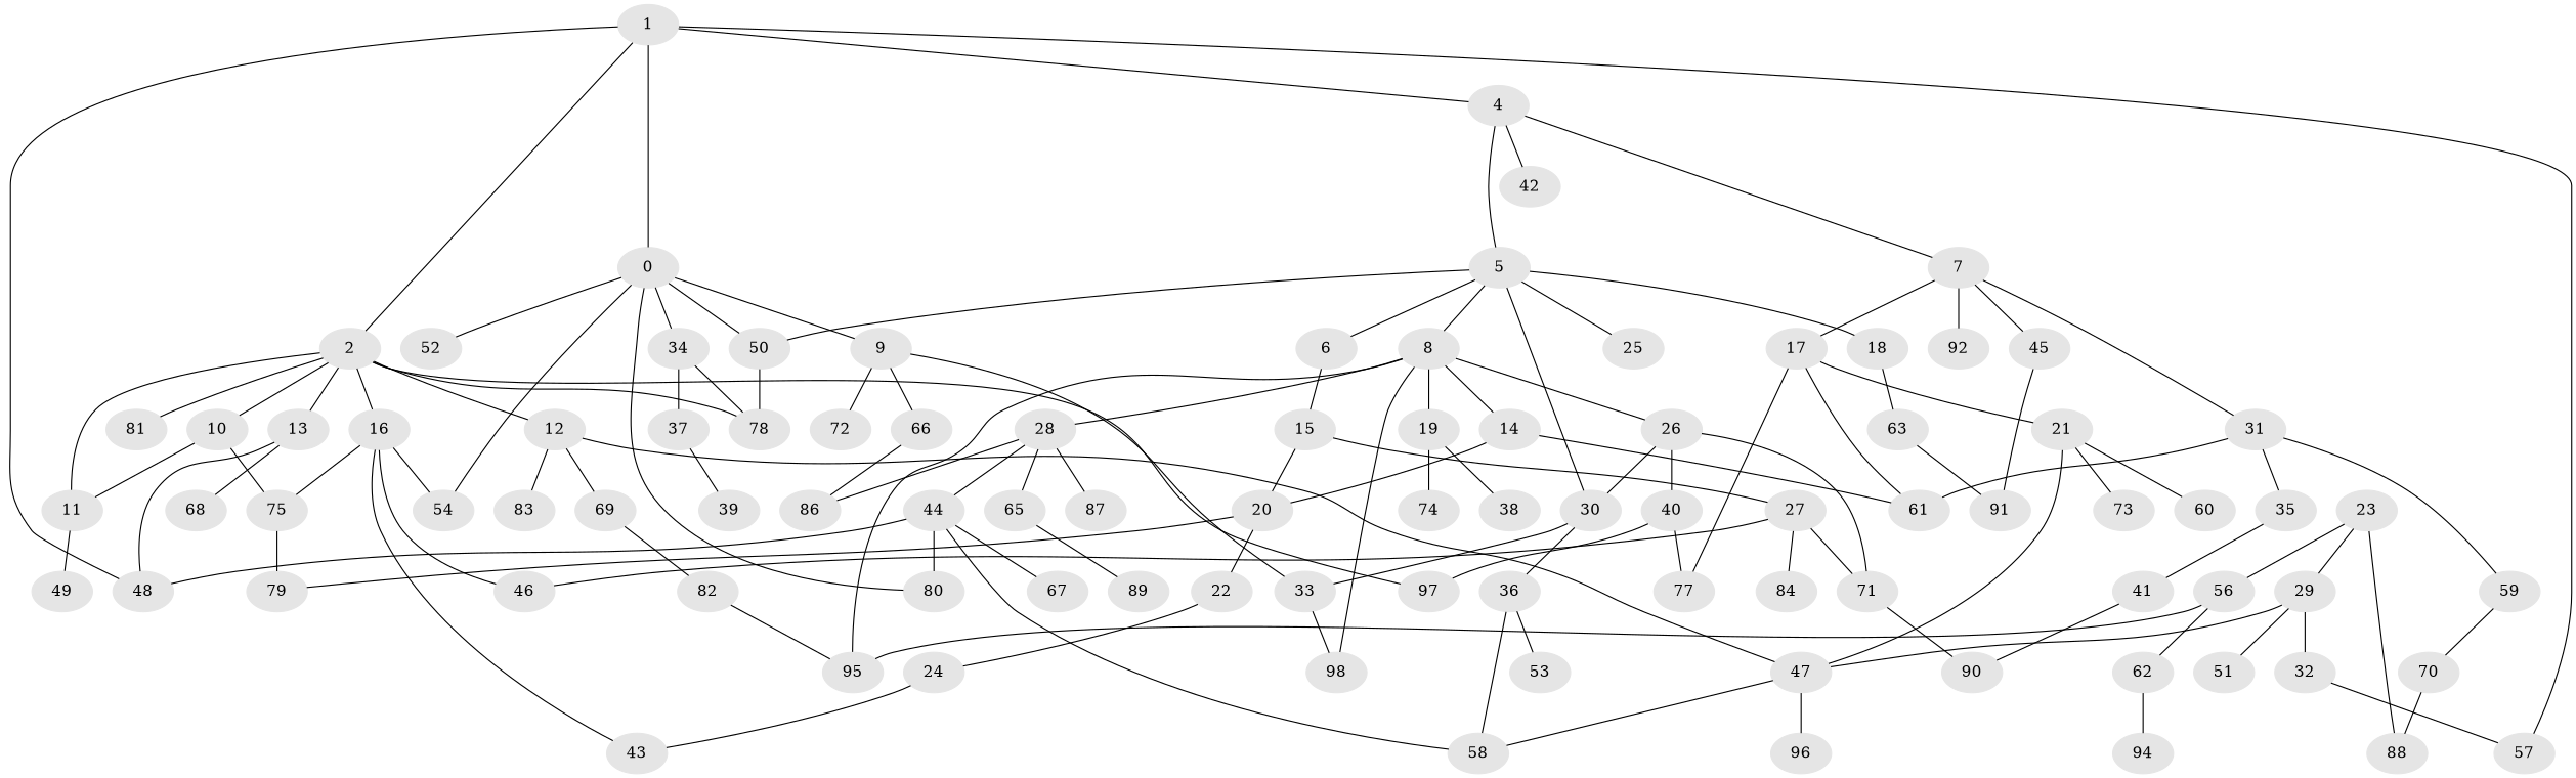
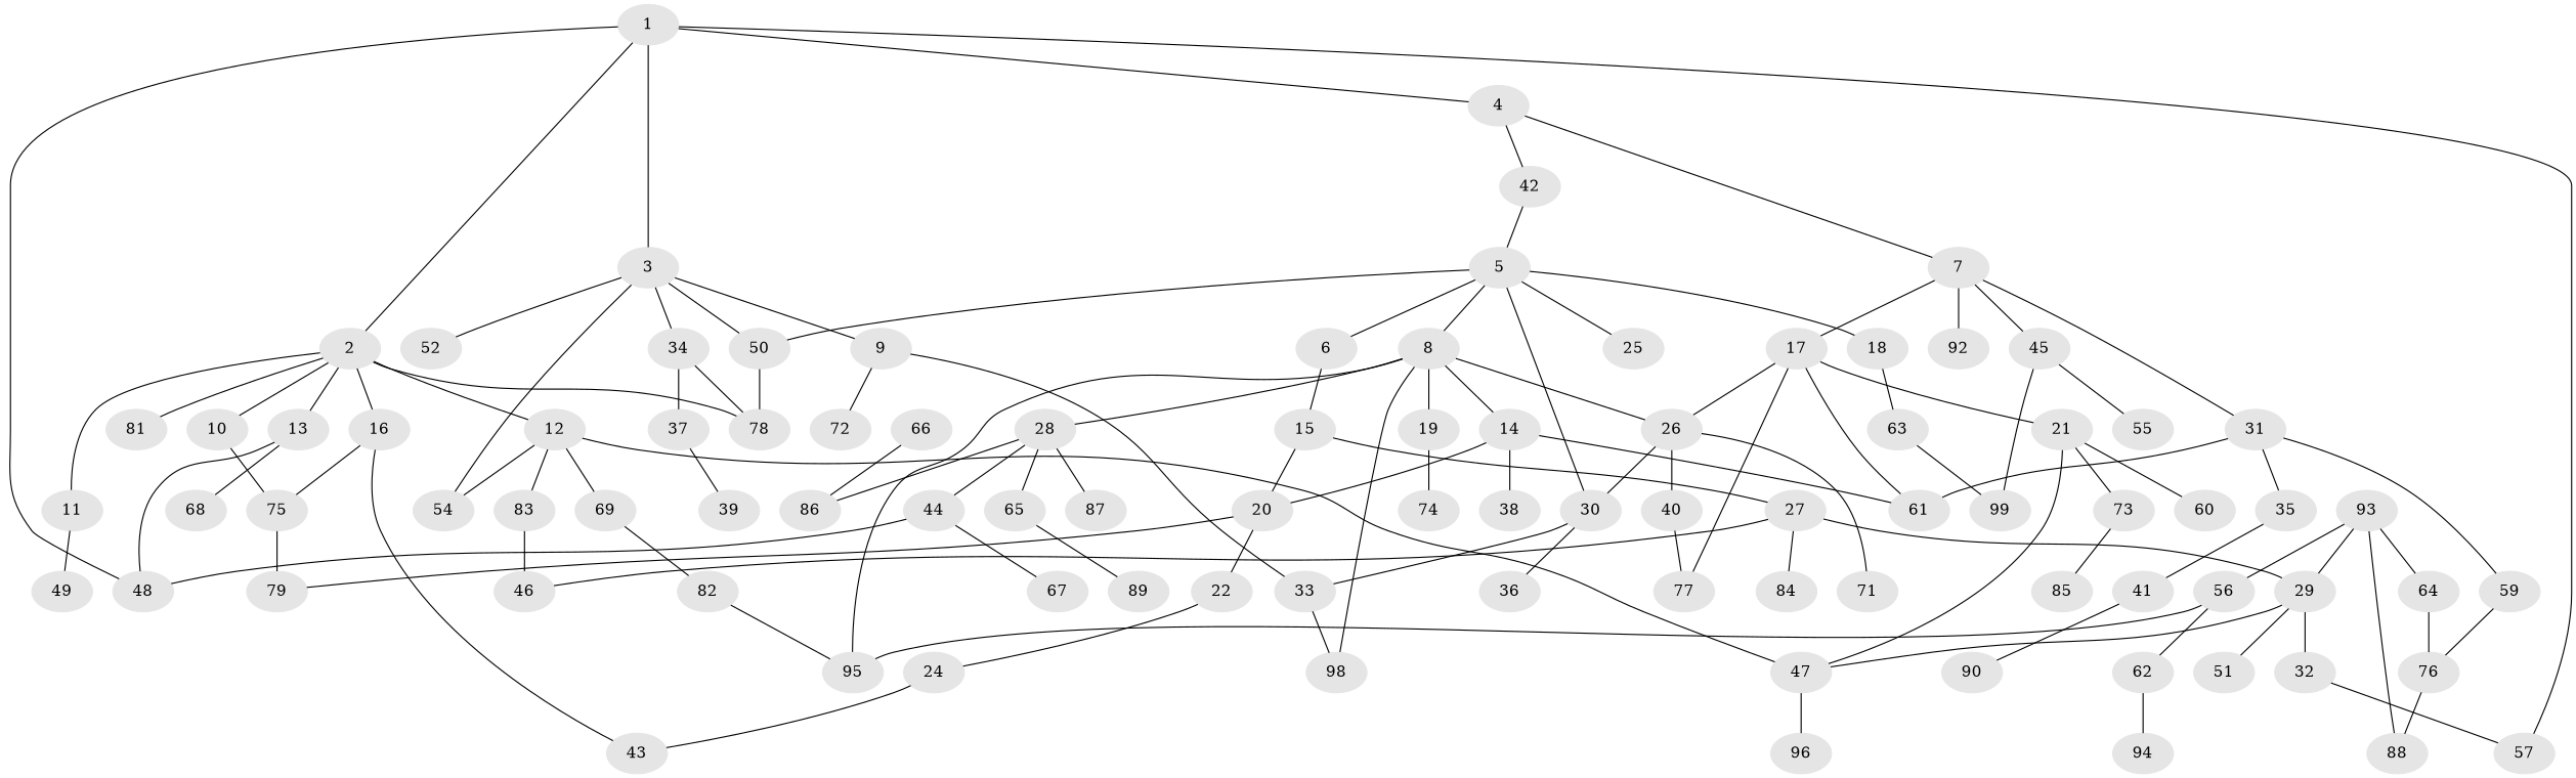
  graph {
    node [color=gray90 style=filled]
    1
    2
-   3 [label=0]
+   3
    4
    48
    57
    10
    11
    12
    13
    16
    81
-   97
    78
    52
    9
    34
    50
    54
-   80
    5
    7
    42
    75
    49
    47
    69
    83
    68
    43
    46
    33
    66
    72
    37
    6
    8
    18
    25
    30
    17
    31
    45
    92
    15
    14
    19
    26
    28
    95
    98
    63
-   23
+   23 [label=93]
    29
    56
+   64
    88
    36
    20
    27
    61
    21
    77
    35
    59
-   91
+   55
+   91 [label=99]
    74
    38
    40
    71
    44
    65
    86
    87
    79
-   58
    96
    82
    22
    84
    60
    73
    24
+   85
    32
    51
    62
-   76 [label=70]
+   76
    90
    67
    89
-   53
    41
    39
    94
    1 -- 2
    1 -- 3
    1 -- 4
    1 -- 48
    1 -- 57
    2 -- 10
    2 -- 11
    2 -- 12
    2 -- 13
    2 -- 16
    2 -- 81
-   2 -- 97
    2 -- 78
    3 -- 52
    3 -- 9
    3 -- 34
    3 -- 50
    3 -- 54
-   3 -- 80
-   4 -- 5
+   42 -- 5
    4 -- 7
    4 -- 42
-   10 -- 11
    10 -- 75
    11 -- 49
-   16 -- 54
+   12 -- 54
    12 -- 47
    12 -- 69
    12 -- 83
    13 -- 48
    13 -- 68
    16 -- 75
    16 -- 43
-   16 -- 46
+   83 -- 46
    9 -- 33
-   9 -- 66
    9 -- 72
    34 -- 78
    34 -- 37
    50 -- 78
    5 -- 50
    5 -- 6
    5 -- 8
    5 -- 18
    5 -- 25
    5 -- 30
    7 -- 17
    7 -- 31
    7 -- 45
    7 -- 92
    75 -- 79
-   47 -- 58
    47 -- 96
    69 -- 82
    33 -- 98
    66 -- 86
    37 -- 39
    6 -- 15
    8 -- 14
    8 -- 19
    8 -- 26
    8 -- 28
    8 -- 95
    8 -- 98
    18 -- 63
    30 -- 33
    30 -- 36
+   17 -- 26
    17 -- 61
    17 -- 21
    17 -- 77
    31 -- 61
    31 -- 35
    31 -- 59
+   45 -- 55
    45 -- 91
    15 -- 20
    15 -- 27
    14 -- 20
    14 -- 61
    19 -- 74
-   19 -- 38
+   14 -- 38
    26 -- 30
    26 -- 40
    26 -- 71
    28 -- 44
    28 -- 65
    28 -- 86
    28 -- 87
    63 -- 91
    23 -- 29
    23 -- 56
+   23 -- 64
    23 -- 88
    29 -- 47
    29 -- 32
    29 -- 51
    56 -- 95
    56 -- 62
-   36 -- 58
-   36 -- 53
+   64 -- 76
    20 -- 79
    20 -- 22
    27 -- 46
-   27 -- 71
+   27 -- 29
    27 -- 84
    21 -- 47
    21 -- 60
    21 -- 73
    35 -- 41
    59 -- 76
-   40 -- 97
    40 -- 77
-   71 -- 90
    44 -- 48
-   44 -- 80
-   44 -- 58
    44 -- 67
    65 -- 89
    82 -- 95
    22 -- 24
+   73 -- 85
    24 -- 43
    32 -- 57
    62 -- 94
    76 -- 88
    41 -- 90
  }
